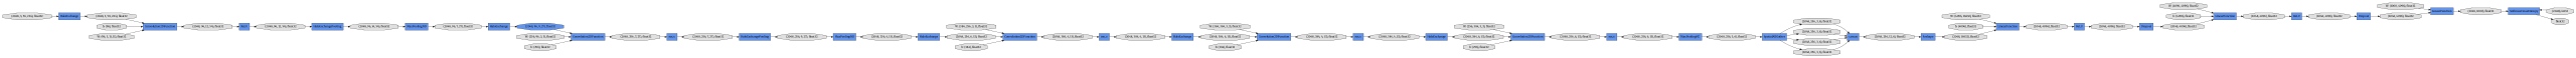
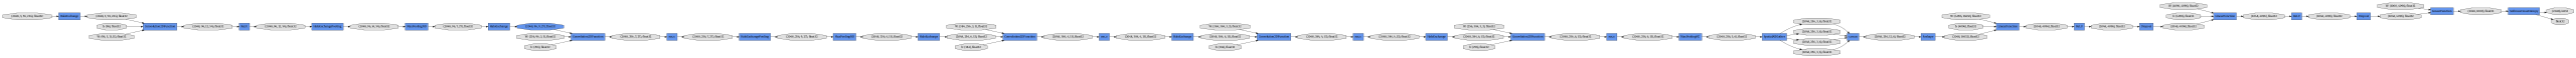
  digraph {
    fontname=Merriweather
    rankdir=LR
    node [fillcolor="#E0E0E0" fontname=Merriweather shape=octagon style=filled]
    edge [fontname=Merriweather]
    n1 [fillcolor="#6495ED" label=Concat shape=record]
    n2 [label="(2048, 256, 12, 6), float32"]
    n3 [fillcolor="#6495ED" label=Reshape shape=record]
    n4 [fillcolor="#6495ED" label=Dropout shape=record]
    n5 [label="(2048, 4096), float32"]
    n6 [fillcolor="#6495ED" label=LinearFunction shape=record]
    n7 [fillcolor="#6495ED" label=ReLU shape=record]
    n8 [label="(2048, 384, 4, 13), float32"]
    n9 [fillcolor="#6495ED" label=HaloExchange shape=record]
    n10 [fillcolor="#6495ED" label=ReLU shape=record]
    n11 [label="(2048, 256, 7, 27), float32"]
    n12 [fillcolor="#6495ED" label=HaloExchangePooling shape=record]
    n13 [fillcolor="#6495ED" label=ReLU shape=record]
    n14 [label="(2048, 96, 12, 54), float32"]
    n15 [fillcolor="#6495ED" label=HaloExchangePooling shape=record]
    n16 [fillcolor="#6495ED" label=Convolution2DFunction shape=record]
    n17 [label="(2048, 96, 12, 54), float32"]
    n18 [label="(2048, 3, 58, 224), float32"]
    n19 [fillcolor="#6495ED" label=HaloExchange shape=record]
    n20 [fillcolor="#6495ED" label="(2048, 96, 9, 27), float32"]
    n21 [fillcolor="#6495ED" label=Convolution2DFunction shape=record]
    n22 [fillcolor="#6495ED" label=MaxPoolingND shape=record]
    n23 [label="(2048, 96, 7, 27), float32"]
    n24 [label="W: (256, 96, 3, 3), float32"]
    n25 [label="(2048, 256, 7, 27), float32"]
    n26 [label="b: (96), float32"]
    n27 [label="(2048, 3, 56, 224), float32"]
    n28 [fillcolor="#6495ED" label=HaloExchange shape=record]
    n29 [label="b: (256), float32"]
    n30 [label="(2048, 256, 9, 27), float32"]
    n31 [label="W: (384, 256, 3, 3), float32"]
    n32 [fillcolor="#6495ED" label=Convolution2DFunction shape=record]
    n33 [label="(2048, 384, 4, 13), float32"]
    n34 [fillcolor="#6495ED" label=ReLU shape=record]
    n35 [label="(2048, 4096), float32"]
    n36 [fillcolor="#6495ED" label=Dropout shape=record]
    n37 [fillcolor="#6495ED" label=ReLU shape=record]
    n38 [label="(2048, 256, 4, 13), float32"]
    n39 [fillcolor="#6495ED" label=HaloExchange shape=record]
    n40 [label="(2048, 256, 6, 13), float32"]
    n41 [label="b: (384), float32"]
    n42 [fillcolor="#6495ED" label=MaxPoolingND shape=record]
    n43 [label="W: (384, 384, 3, 3), float32"]
    n44 [fillcolor="#6495ED" label=Convolution2DFunction shape=record]
    n45 [label="(2048, 384, 4, 13), float32"]
    n46 [label="(2048, 96, 14, 54), float52"]
    n47 [fillcolor="#6495ED" label=HaloExchange shape=record]
    n48 [label="(2048, 384, 6, 13), float32"]
    n49 [fillcolor="#6495ED" label=Convolution2DFunction shape=record]
    n50 [label="(2048, 256, 6, 13), float32"]
    n51 [fillcolor="#6495ED" label=ReLU shape=record]
    n52 [label="b: (384), float32"]
    n53 [fillcolor="#6495ED" label=LinearFunction shape=record]
    n54 [label="(2048, 4096), float32"]
    n55 [fillcolor="#6495ED" label=ReLU shape=record]
    n56 [label="(2048, 18432), float32"]
    n57 [label="(2048, 256, 3, 6), float32"]
    n58 [label="(2048), int32"]
    n59 [fillcolor="#6495ED" label=SoftmaxCrossEntropy shape=record]
    n60 [label=float32]
    n61 [label="(2048, 256, 3, 6), float32"]
    n62 [fillcolor="#6495ED" label=SpatialAllGather shape=record]
    n63 [label="(2048, 256, 3, 6), float32"]
    n64 [label="(2048, 256, 3, 6), float32"]
    n65 [label="(2048, 256, 3, 6), float32"]
    n66 [label="(2048, 256, 6, 13), float32"]
    n67 [label="W: (256, 384, 3, 3), float32"]
    n68 [fillcolor="#6495ED" label=MaxPoolingND shape=record]
    n69 [fillcolor="#6495ED" label=LinearFunction shape=record]
    n70 [label="(2048, 1000), float32"]
    n71 [label="(2048, 384, 6, 13), float32"]
    n72 [label="W: (96, 3, 11, 11), float32"]
    n73 [label="b: (256), float32"]
    n74 [label="W: (4096, 18432), float32"]
    n75 [label="(2048, 4096), float32"]
    n76 [label="b: (4096), float32"]
    n77 [label="(2048, 4096), float32"]
    n78 [label="W: (4096, 4096), float32"]
    n79 [label="(2048, 384, 4, 13), float32"]
    n80 [label="b: (4096), float32"]
    n81 [label="W: (1000, 4096), float32"]
    n82 [label="(2048, 4096), float32"]
    n1 -> n2
    n2 -> n3
    n3 -> n56
    n4 -> n5
    n5 -> n6
    n6 -> n75
    n7 -> n8
    n8 -> n9
    n9 -> n71
    n10 -> n11
    n11 -> n12
    n12 -> n30
    n13 -> n14
    n14 -> n15
    n15 -> n46
    n16 -> n17
    n17 -> n13
    n18 -> n16
    n19 -> n20
    n20 -> n21
    n21 -> n25
    n22 -> n23
    n23 -> n19
    n24 -> n21
    n25 -> n10
    n26 -> n16
    n27 -> n28
    n28 -> n18
    n29 -> n21
    n30 -> n42
    n31 -> n32
    n32 -> n33
    n33 -> n37
    n34 -> n35
    n35 -> n36
    n36 -> n77
    n37 -> n79
    n38 -> n39
    n39 -> n40
    n40 -> n32
    n41 -> n32
    n42 -> n38
    n43 -> n44
    n44 -> n45
    n45 -> n7
    n46 -> n22
    n47 -> n48
    n48 -> n44
    n49 -> n50
    n50 -> n51
    n51 -> n66
    n52 -> n44
    n53 -> n54
    n54 -> n55
    n55 -> n82
    n56 -> n53
    n57 -> n1
-   n58 -> n59
+   n59 -> n58
    n59 -> n60
    n61 -> n62
    n62 -> n57
    n62 -> n63
    n62 -> n64
    n62 -> n65
    n63 -> n1
    n64 -> n1
    n65 -> n1
    n66 -> n68
    n67 -> n49
    n68 -> n61
    n69 -> n70
    n70 -> n59
    n71 -> n49
    n72 -> n16
    n73 -> n49
    n74 -> n53
    n75 -> n34
    n76 -> n53
    n77 -> n69
    n78 -> n6
    n79 -> n47
    n80 -> n6
    n81 -> n69
    n82 -> n4
  }
